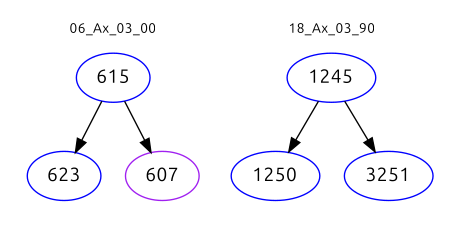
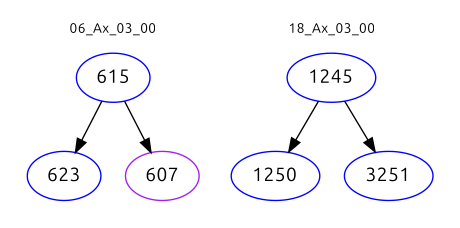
  digraph {
    fontname=Ubuntu
    node [color=blue fontname=Ubuntu]
    edge [color=black fontname=Ubuntu]
    n1 [label=615]
    n2 [label=623]
    n3 [color=purple label=607]
    n4 [label=1245]
    n5 [label=1250]
    n6 [label=3251]
    subgraph cluster_1 {
      color=white
      fontsize=10
      label="06_Ax_03_00"
      n1
      n2
      n3
    }
    subgraph cluster_2 {
      color=white
      fontsize=10
-     label="18_Ax_03_90"
+     label="18_Ax_03_00"
      n4
      n5
      n6
    }
    n1 -> n2
    n1 -> n3
    n4 -> n5
    n4 -> n6
  }
